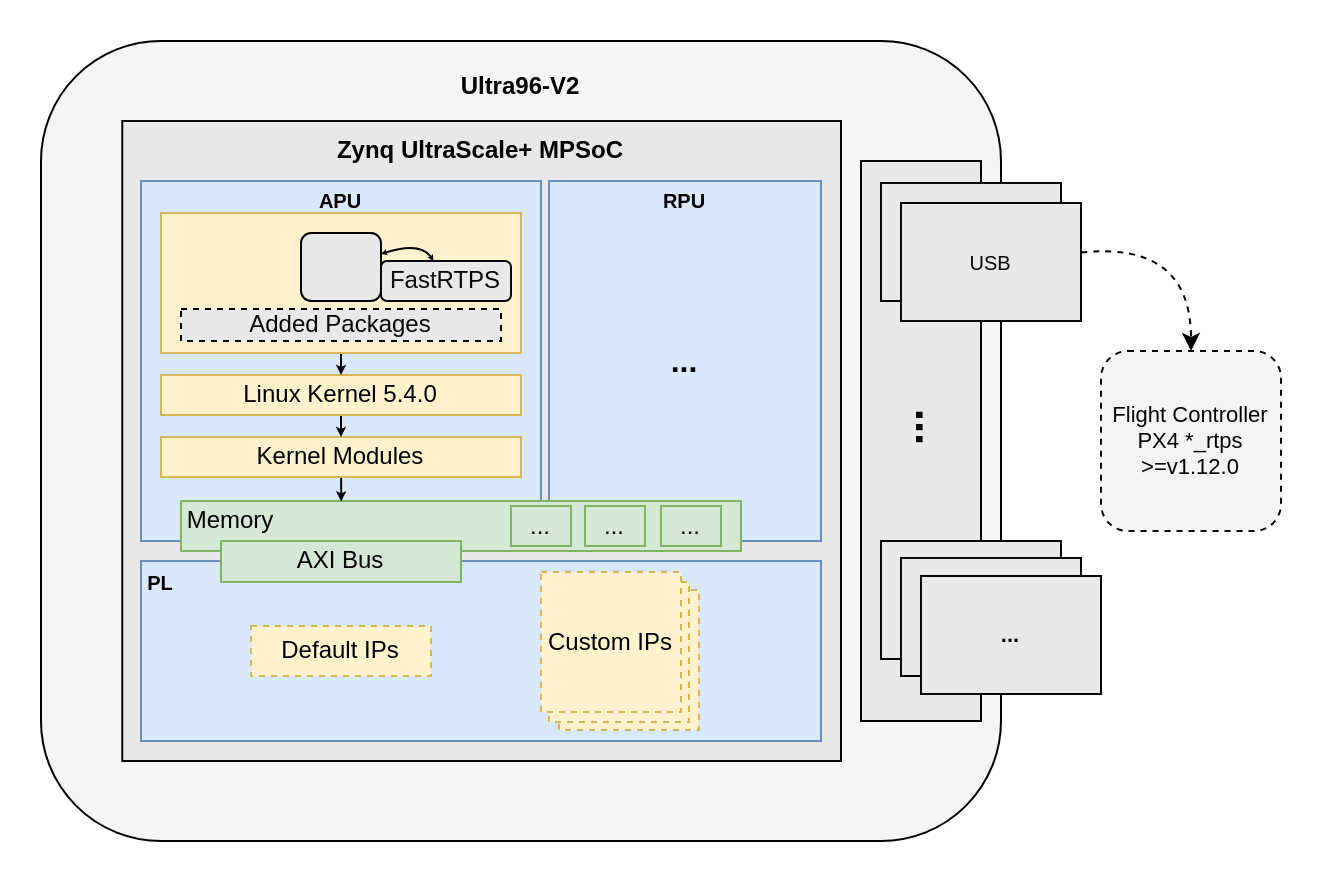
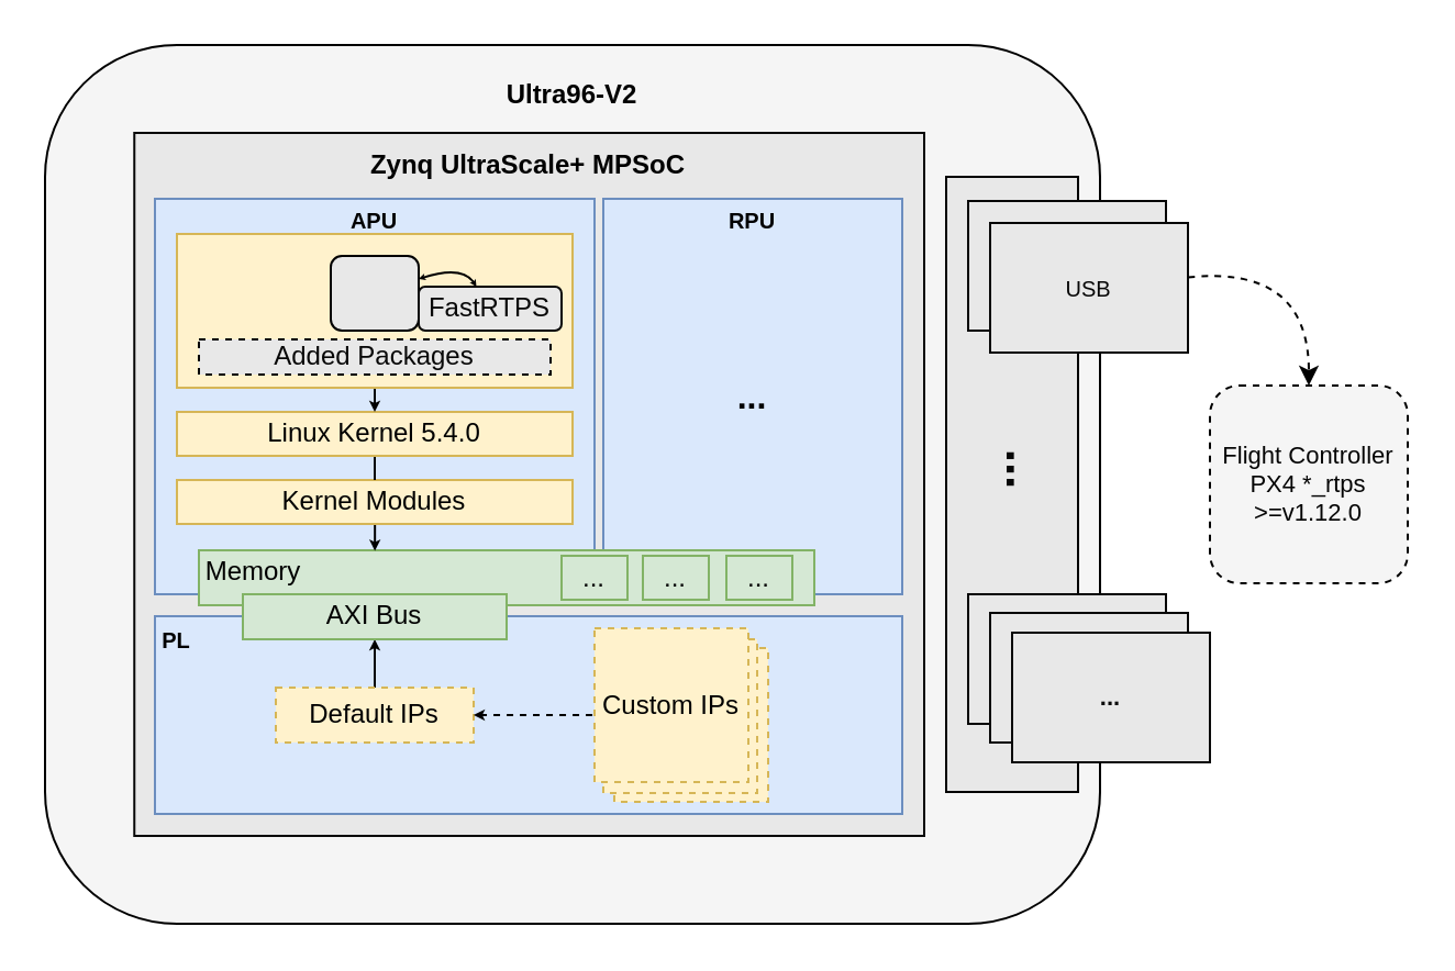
  <mxCell id="0" />
  <mxCell id="1" parent="0" />
  <mxCell id="2" value="" style="rounded=1;whiteSpace=wrap;html=1;fillColor=#f5f5f5;fontColor=#333333;strokeColor=#000000;" vertex="1" parent="1"><mxGeometry x="20" y="20" width="480" height="400" as="geometry" /></mxCell>
  <mxCell id="3" value="&amp;nbsp;" style="rounded=0;whiteSpace=wrap;html=1;fontSize=7;fontColor=#080808;strokeColor=#080808;fillColor=#E8E8E8;" vertex="1" parent="1"><mxGeometry x="60.63" y="60" width="359.37" height="320" as="geometry" /></mxCell>
  <mxCell id="4" value="&lt;b&gt;&lt;font style=&quot;font-size: 16px&quot;&gt;...&lt;/font&gt;&lt;/b&gt;" style="rounded=0;whiteSpace=wrap;html=1;fillColor=#dae8fc;strokeColor=#6c8ebf;" vertex="1" parent="1"><mxGeometry x="274" y="90" width="136" height="180" as="geometry" /></mxCell>
  <mxCell id="5" value="" style="rounded=0;whiteSpace=wrap;html=1;fillColor=#dae8fc;strokeColor=#6c8ebf;" vertex="1" parent="1"><mxGeometry x="70" y="90" width="200" height="180" as="geometry" /></mxCell>
  <mxCell id="6" value="&lt;b&gt;Ultra96-V2&lt;/b&gt;" style="text;html=1;strokeColor=none;fillColor=none;align=center;verticalAlign=middle;whiteSpace=wrap;rounded=0;" vertex="1" parent="1"><mxGeometry x="225" y="28" width="70" height="30" as="geometry" /></mxCell>
  <mxCell id="7" value="&lt;b&gt;Zynq UltraScale+ MPSoC&lt;/b&gt;" style="text;html=1;strokeColor=none;fillColor=none;align=center;verticalAlign=middle;whiteSpace=wrap;rounded=0;" vertex="1" parent="1"><mxGeometry x="165.32" y="60" width="150" height="30" as="geometry" /></mxCell>
  <mxCell id="8" value="" style="rounded=0;whiteSpace=wrap;html=1;fillColor=#dae8fc;strokeColor=#6c8ebf;" vertex="1" parent="1"><mxGeometry x="70" y="280" width="340" height="90" as="geometry" /></mxCell>
  <mxCell id="9" value="&lt;b&gt;&lt;font style=&quot;font-size: 10px&quot;&gt;PL&lt;/font&gt;&lt;/b&gt;" style="text;html=1;strokeColor=none;fillColor=none;align=center;verticalAlign=middle;whiteSpace=wrap;rounded=0;" vertex="1" parent="1"><mxGeometry x="70" y="276" width="20" height="30" as="geometry" /></mxCell>
+ <mxCell id="10" style="edgeStyle=orthogonalEdgeStyle;rounded=0;orthogonalLoop=1;jettySize=auto;html=1;endSize=2;" edge="1" parent="1" source="11" target="18"><mxGeometry relative="1" as="geometry" /></mxCell>
  <mxCell id="11" value="Default IPs" style="rounded=0;whiteSpace=wrap;html=1;fillColor=#fff2cc;strokeColor=#d6b656;dashed=1;" vertex="1" parent="1"><mxGeometry x="125" y="312.5" width="90" height="25" as="geometry" /></mxCell>
  <mxCell id="12" value="" style="rounded=0;whiteSpace=wrap;html=1;dashed=1;fillColor=#fff2cc;strokeColor=#d6b656;" vertex="1" parent="1"><mxGeometry x="279" y="294.5" width="70" height="70" as="geometry" /></mxCell>
  <mxCell id="13" value="" style="rounded=0;whiteSpace=wrap;html=1;dashed=1;fillColor=#fff2cc;strokeColor=#d6b656;" vertex="1" parent="1"><mxGeometry x="274" y="290.5" width="70" height="70" as="geometry" /></mxCell>
+ <mxCell id="14" style="edgeStyle=orthogonalEdgeStyle;rounded=0;orthogonalLoop=1;jettySize=auto;html=1;exitX=-0.014;exitY=0.564;exitDx=0;exitDy=0;exitPerimeter=0;dashed=1;endSize=2;" edge="1" parent="1" source="15" target="11"><mxGeometry relative="1" as="geometry" /></mxCell>
  <mxCell id="15" value="Custom IPs" style="rounded=0;whiteSpace=wrap;html=1;dashed=1;fillColor=#fff2cc;strokeColor=#d6b656;" vertex="1" parent="1"><mxGeometry x="270" y="285.5" width="70" height="70" as="geometry" /></mxCell>
  <mxCell id="16" value="&lt;b&gt;&lt;font style=&quot;font-size: 10px&quot;&gt;APU&lt;/font&gt;&lt;/b&gt;" style="text;html=1;strokeColor=none;fillColor=none;align=center;verticalAlign=middle;whiteSpace=wrap;rounded=0;" vertex="1" parent="1"><mxGeometry x="155" y="90" width="30" height="20" as="geometry" /></mxCell>
  <mxCell id="17" value="" style="rounded=0;whiteSpace=wrap;html=1;fillColor=#d5e8d4;strokeColor=#82b366;" vertex="1" parent="1"><mxGeometry x="90" y="250" width="280" height="25" as="geometry" /></mxCell>
  <mxCell id="18" value="AXI Bus" style="rounded=0;whiteSpace=wrap;html=1;fillColor=#d5e8d4;strokeColor=#82b366;" vertex="1" parent="1"><mxGeometry x="110" y="270" width="120" height="20.5" as="geometry" /></mxCell>
  <mxCell id="19" value="Memory" style="text;html=1;strokeColor=none;fillColor=none;align=center;verticalAlign=middle;whiteSpace=wrap;rounded=0;" vertex="1" parent="1"><mxGeometry x="90" y="250" width="50" height="20" as="geometry" /></mxCell>
  <mxCell id="20" value="..." style="rounded=0;whiteSpace=wrap;html=1;fillColor=#d5e8d4;strokeColor=#82b366;direction=south;" vertex="1" parent="1"><mxGeometry x="292" y="252.5" width="30" height="20" as="geometry" /></mxCell>
  <mxCell id="21" value="..." style="rounded=0;whiteSpace=wrap;html=1;fillColor=#d5e8d4;strokeColor=#82b366;direction=south;" vertex="1" parent="1"><mxGeometry x="330" y="252.5" width="30" height="20" as="geometry" /></mxCell>
  <mxCell id="22" style="edgeStyle=orthogonalEdgeStyle;rounded=0;orthogonalLoop=1;jettySize=auto;html=1;entryX=0.286;entryY=0.01;entryDx=0;entryDy=0;entryPerimeter=0;endSize=2;" edge="1" parent="1" source="23" target="17"><mxGeometry relative="1" as="geometry"><Array as="points"><mxPoint x="170" y="250" /><mxPoint x="170" y="250" /></Array></mxGeometry></mxCell>
  <mxCell id="23" value="Kernel Modules" style="rounded=0;whiteSpace=wrap;html=1;fillColor=#fff2cc;strokeColor=#d6b656;" vertex="1" parent="1"><mxGeometry x="80" y="218" width="180" height="20" as="geometry" /></mxCell>
- <mxCell id="24" style="edgeStyle=orthogonalEdgeStyle;rounded=0;orthogonalLoop=1;jettySize=auto;html=1;endSize=2;" edge="1" parent="1" source="25" target="23"><mxGeometry relative="1" as="geometry"><Array as="points"><mxPoint x="170" y="210" /><mxPoint x="170" y="210" /></Array></mxGeometry></mxCell>
+ <mxCell id="24" style="edgeStyle=orthogonalEdgeStyle;rounded=0;orthogonalLoop=1;jettySize=auto;html=1;endSize=2;endArrow=none;" edge="1" parent="1" source="25" target="23"><mxGeometry relative="1" as="geometry"><Array as="points"><mxPoint x="170" y="210" /><mxPoint x="170" y="210" /></Array></mxGeometry></mxCell>
  <mxCell id="25" value="&lt;font style=&quot;font-size: 12px&quot;&gt;Linux &lt;font style=&quot;font-size: 12px&quot;&gt;Kernel 5.4.0&lt;br&gt;&lt;/font&gt;&lt;/font&gt;" style="rounded=0;whiteSpace=wrap;html=1;fillColor=#fff2cc;strokeColor=#d6b656;" vertex="1" parent="1"><mxGeometry x="80" y="187" width="180" height="20" as="geometry" /></mxCell>
  <mxCell id="26" style="edgeStyle=orthogonalEdgeStyle;rounded=0;orthogonalLoop=1;jettySize=auto;html=1;endSize=2;" edge="1" parent="1" source="27" target="25"><mxGeometry relative="1" as="geometry"><Array as="points"><mxPoint x="170" y="180" /><mxPoint x="170" y="180" /></Array></mxGeometry></mxCell>
  <mxCell id="27" value="" style="rounded=0;whiteSpace=wrap;html=1;fillColor=#fff2cc;strokeColor=#d6b656;" vertex="1" parent="1"><mxGeometry x="80" y="106" width="180" height="70" as="geometry" /></mxCell>
  <mxCell id="28" value="" style="rounded=1;whiteSpace=wrap;html=1;fillColor=#E8E8E8;" vertex="1" parent="1"><mxGeometry x="150" y="116" width="40" height="34" as="geometry" /></mxCell>
  <mxCell id="29" value="" style="shape=image;verticalLabelPosition=bottom;labelBackgroundColor=default;verticalAlign=top;aspect=fixed;imageAspect=0;image=https://picknik.ai/assets/images/blog_posts/ROS2/ros2.png;" vertex="1" parent="1"><mxGeometry x="156" y="119" width="28" height="28" as="geometry" /></mxCell>
  <mxCell id="30" value="" style="shape=image;verticalLabelPosition=bottom;labelBackgroundColor=default;verticalAlign=top;aspect=fixed;imageAspect=0;image=https://upload.wikimedia.org/wikipedia/commons/a/af/Tux.png;" vertex="1" parent="1"><mxGeometry x="95.66" y="188.5" width="14.34" height="17" as="geometry" /></mxCell>
  <mxCell id="31" value="" style="shape=image;verticalLabelPosition=bottom;labelBackgroundColor=default;verticalAlign=top;aspect=fixed;imageAspect=0;image=http://c-nergy.be/blog/wp-content/uploads/u2004Logo2.png;" vertex="1" parent="1"><mxGeometry x="90" y="107.5" width="54.24" height="46" as="geometry" /></mxCell>
  <mxCell id="32" value="&lt;div&gt;&lt;font style=&quot;font-size: 12px&quot; color=&quot;#080808&quot;&gt;FastRTPS&lt;/font&gt;&lt;/div&gt;" style="rounded=1;whiteSpace=wrap;html=1;fillColor=#E8E8E8;fontColor=#333333;strokeColor=#080808;" vertex="1" parent="1"><mxGeometry x="190" y="130" width="65" height="20" as="geometry" /></mxCell>
  <mxCell id="33" value="..." style="rounded=0;whiteSpace=wrap;html=1;fillColor=#d5e8d4;strokeColor=#82b366;direction=south;" vertex="1" parent="1"><mxGeometry x="255" y="252.5" width="30" height="20" as="geometry" /></mxCell>
  <mxCell id="34" value="&lt;b&gt;&lt;font style=&quot;font-size: 10px&quot;&gt;RPU&lt;/font&gt;&lt;/b&gt;" style="text;html=1;strokeColor=none;fillColor=none;align=center;verticalAlign=middle;whiteSpace=wrap;rounded=0;" vertex="1" parent="1"><mxGeometry x="327" y="90" width="30" height="20" as="geometry" /></mxCell>
  <mxCell id="35" value="" style="rounded=0;whiteSpace=wrap;html=1;fillColor=#E8E8E8;strokeColor=#030303;fontColor=#333333;" vertex="1" parent="1"><mxGeometry x="430" y="80" width="60" height="280" as="geometry" /></mxCell>
  <mxCell id="36" value="USB" style="rounded=0;whiteSpace=wrap;html=1;fontSize=7;fontColor=#080808;strokeColor=#080808;fillColor=#E8E8E8;" vertex="1" parent="1"><mxGeometry x="440" y="91" width="90" height="59" as="geometry" /></mxCell>
  <mxCell id="37" value="&lt;font style=&quot;font-size: 10px&quot;&gt;USB&lt;/font&gt;" style="rounded=0;whiteSpace=wrap;html=1;fontSize=7;fontColor=#080808;strokeColor=#080808;fillColor=#E8E8E8;" vertex="1" parent="1"><mxGeometry x="450" y="101" width="90" height="59" as="geometry" /></mxCell>
  <mxCell id="38" value="..." style="rounded=0;whiteSpace=wrap;html=1;fontSize=7;fontColor=#080808;strokeColor=#080808;fillColor=#E8E8E8;" vertex="1" parent="1"><mxGeometry x="440" y="270" width="90" height="59" as="geometry" /></mxCell>
  <mxCell id="39" value="..." style="rounded=0;whiteSpace=wrap;html=1;fontSize=7;fontColor=#080808;strokeColor=#080808;fillColor=#E8E8E8;" vertex="1" parent="1"><mxGeometry x="450" y="278.5" width="90" height="59" as="geometry" /></mxCell>
  <mxCell id="40" value="&lt;font style=&quot;font-size: 11px&quot;&gt;&lt;b&gt;...&lt;/b&gt;&lt;/font&gt;" style="rounded=0;whiteSpace=wrap;html=1;fontSize=7;fontColor=#080808;strokeColor=#080808;fillColor=#E8E8E8;" vertex="1" parent="1"><mxGeometry x="460" y="287.5" width="90" height="59" as="geometry" /></mxCell>
  <mxCell id="41" value="&lt;div style=&quot;font-size: 22px&quot;&gt;&lt;b&gt;&lt;font style=&quot;font-size: 22px&quot;&gt;...&lt;/font&gt;&lt;/b&gt;&lt;/div&gt;" style="text;html=1;align=center;verticalAlign=middle;resizable=0;points=[];autosize=1;strokeColor=none;fillColor=none;fontSize=7;fontColor=#080808;rotation=90;" vertex="1" parent="1"><mxGeometry x="450" y="208" width="30" height="10" as="geometry" /></mxCell>
  <mxCell id="42" value="" style="curved=1;endArrow=classic;html=1;rounded=0;fontSize=16;fontColor=#080808;endSize=0;startArrow=classic;startFill=1;startSize=0;" edge="1" parent="1" source="28" target="32"><mxGeometry width="50" height="50" relative="1" as="geometry"><mxPoint x="190" y="230" as="sourcePoint" /><mxPoint x="240" y="180" as="targetPoint" /><Array as="points"><mxPoint x="210" y="120" /></Array></mxGeometry></mxCell>
  <mxCell id="43" value="&lt;font style=&quot;font-size: 12px&quot;&gt;Added Packages&lt;/font&gt;" style="rounded=0;whiteSpace=wrap;html=1;dashed=1;fontSize=6;fontColor=#080808;strokeColor=#030303;fillColor=#E8E8E8;" vertex="1" parent="1"><mxGeometry x="90" y="154" width="160" height="16" as="geometry" /></mxCell>
  <mxCell id="44" value="" style="curved=1;endArrow=classic;html=1;rounded=0;fontSize=6;fontColor=#080808;startSize=0;endSize=6;dashed=1;strokeWidth=1;" edge="1" parent="1" source="37" target="45"><mxGeometry width="50" height="50" relative="1" as="geometry"><mxPoint x="630" y="150" as="sourcePoint" /><mxPoint x="620" y="130" as="targetPoint" /><Array as="points"><mxPoint x="595" y="120" /></Array></mxGeometry></mxCell>
  <mxCell id="45" value="&lt;div style=&quot;font-size: 11px&quot;&gt;&lt;font style=&quot;font-size: 11px&quot; color=&quot;#050505&quot;&gt;Flight Controller PX4&lt;/font&gt;&lt;font color=&quot;#050505&quot;&gt; *_rtps &amp;gt;=v1.12.0&lt;br&gt;&lt;/font&gt;&lt;/div&gt;" style="rounded=1;whiteSpace=wrap;html=1;fillColor=#f5f5f5;fontColor=#333333;strokeColor=#000000;dashed=1;" vertex="1" parent="1"><mxGeometry x="550" y="175" width="90" height="90" as="geometry" /></mxCell>
